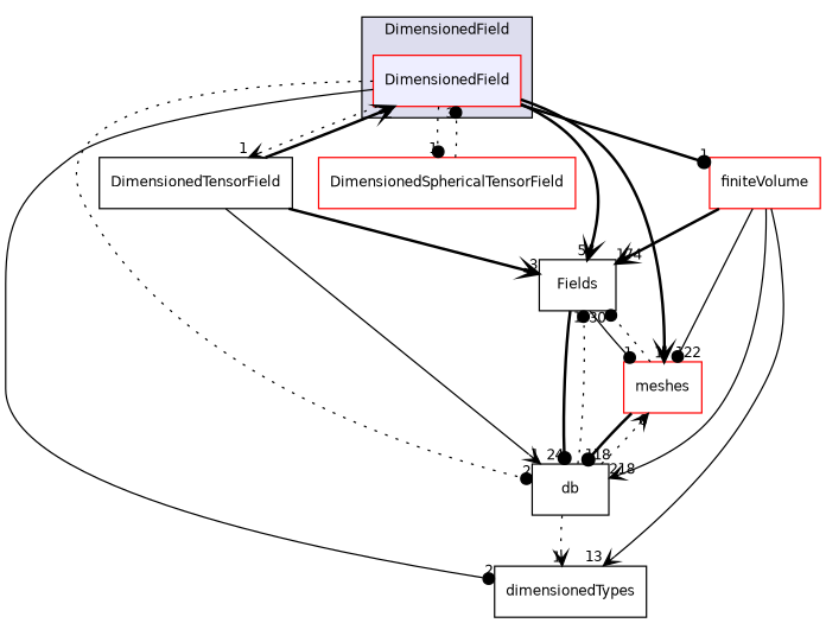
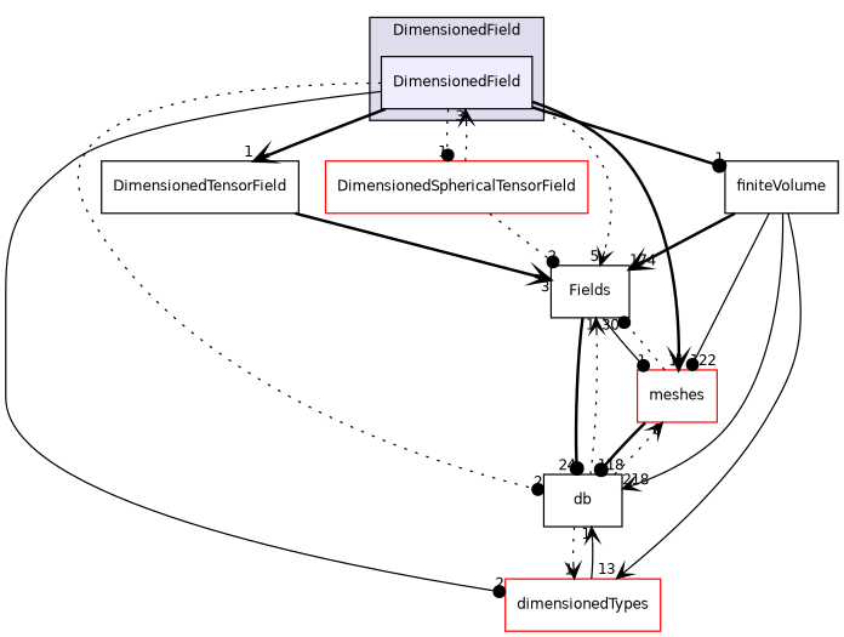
  digraph {
    compound=true
    node [fontname=Helvetica fontsize=10 shape=box color=red]
    edge [arrowhead=vee headlabel=1 labeldistance=1.5 labelfontname=Helvetica labelfontsize=10 style=dotted]
-   n1 [fillcolor="#eeeeff" label=DimensionedField pencolor=black style=filled]
+   n1 [fillcolor="#eeeeff" label=DimensionedField pencolor=black style=filled color=""]
    n2 [color=black label=Fields]
    n3 [label=DimensionedSphericalTensorField]
-   n4 [label=finiteVolume]
+   n4 [color=black label=finiteVolume]
    n5 [label=DimensionedTensorField color=""]
    n6 [label=meshes]
-   n7 [color=black label=dimensionedTypes]
+   n7 [label=dimensionedTypes]
    n8 [color=black label=db]
    subgraph cluster_1 {
      bgcolor="#ddddee"
      fontname=Helvetica
      fontsize=10
      label=DimensionedField
      pencolor=black
      n1
    }
-   n1 -> n2 [headlabel=5 style=bold]
+   n1 -> n2 [headlabel=5]
    n1 -> n3 [arrowhead=dot]
    n1 -> n4 [arrowhead=dot style=bold]
-   n1 -> n5
+   n1 -> n5 [style=bold]
    n1 -> n6 [style=bold]
    n1 -> n7 [arrowhead=dot headlabel=2 style=solid]
    n1 -> n8 [arrowhead=dot headlabel=2]
    n2 -> n6 [arrowhead=dot style=solid]
    n2 -> n8 [arrowhead=dot headlabel=24 style=bold]
-   n3 -> n1 [arrowhead=dot headlabel=3]
+   n3 -> n1 [headlabel=3]
+   n3 -> n2 [arrowhead=dot headlabel=2]
    n4 -> n2 [headlabel=174 style=bold]
    n4 -> n6 [arrowhead=dot headlabel=122 style=solid]
    n4 -> n7 [headlabel=13 style=solid]
    n4 -> n8 [headlabel=218 style=solid]
-   n5 -> n1 [headlabel=2 style=bold]
    n5 -> n2 [headlabel=3 style=bold]
    n6 -> n2 [arrowhead=dot headlabel=30]
    n6 -> n8 [arrowhead=dot headlabel=118 style=bold]
-   n5 -> n8 [style=solid]
-   n8 -> n2 [arrowhead=dot]
+   n7 -> n8 [style=solid]
+   n8 -> n2
    n8 -> n6 [headlabel=6]
    n8 -> n7
  }
